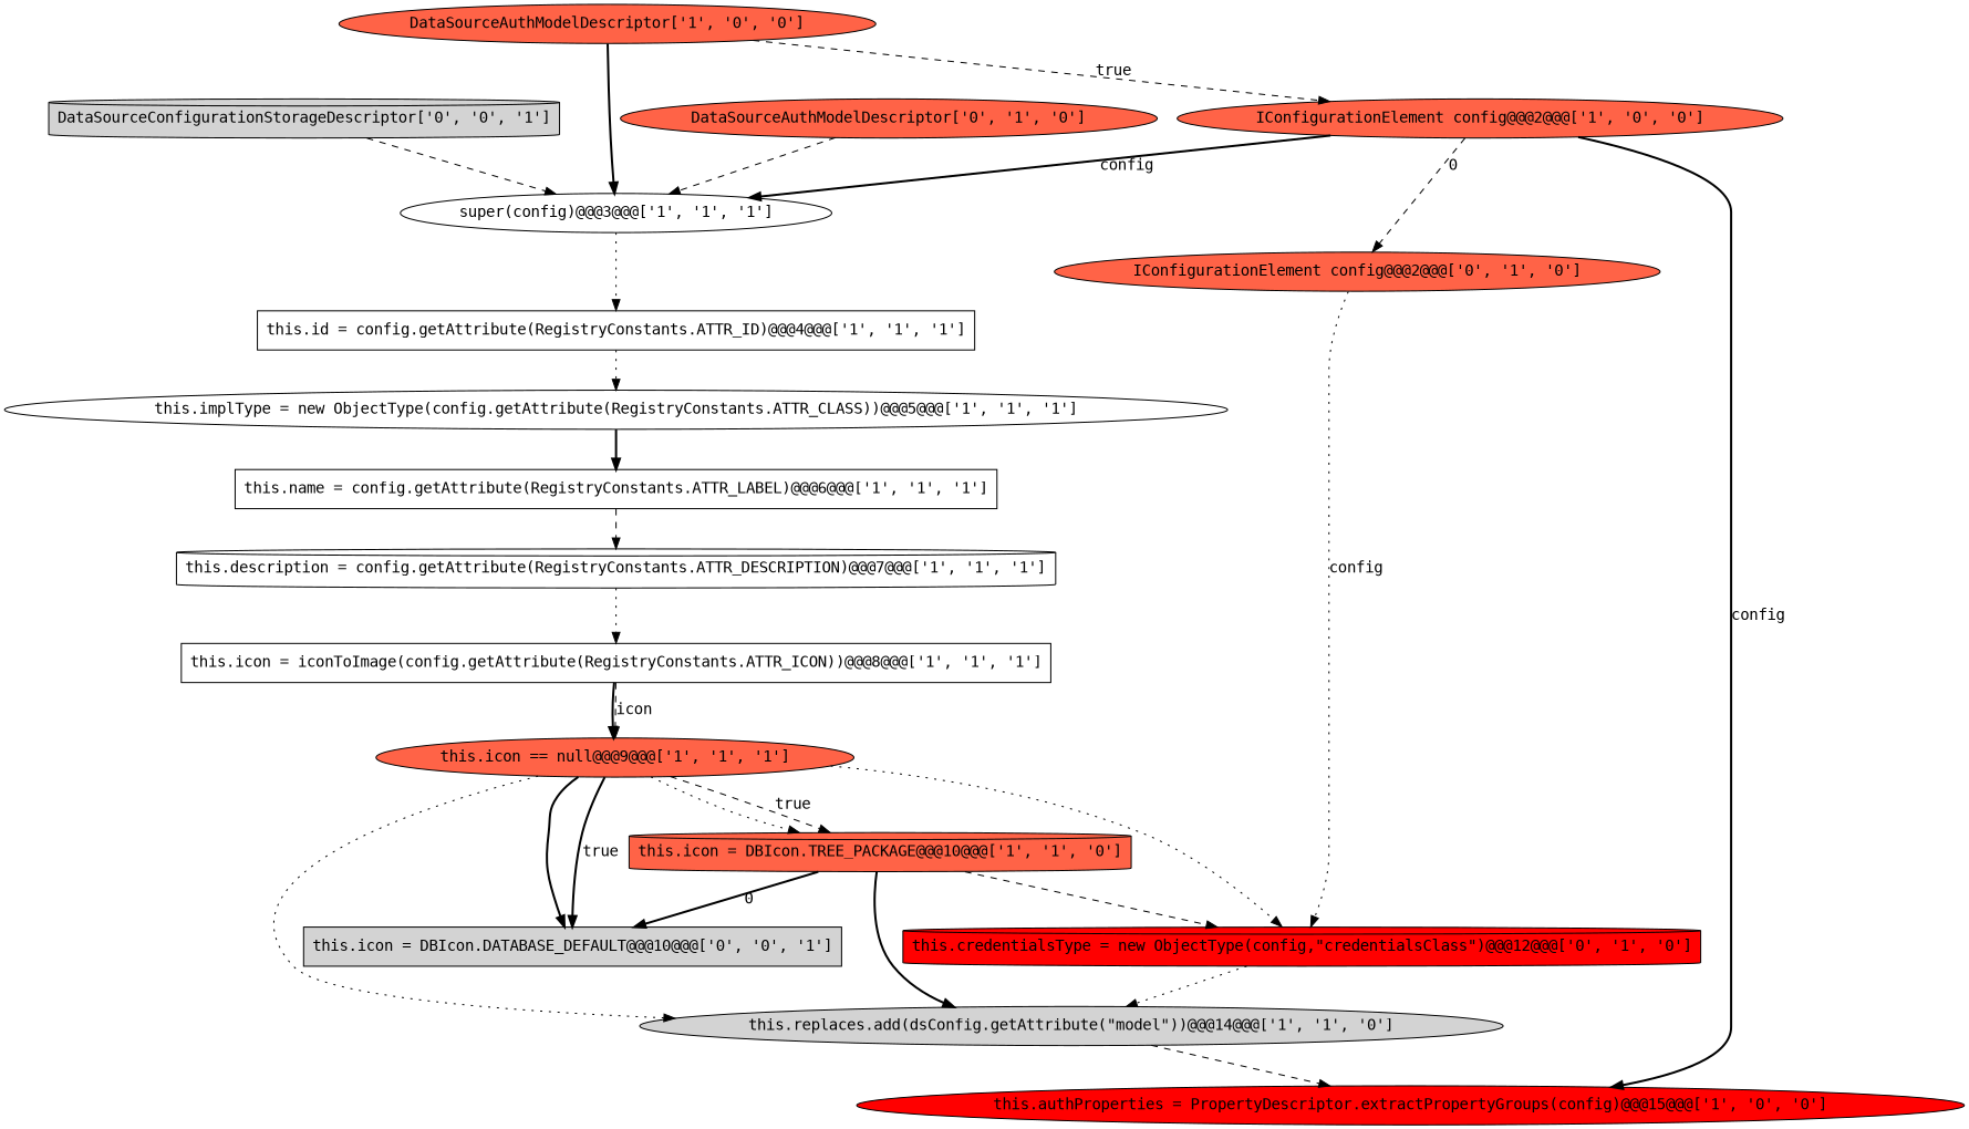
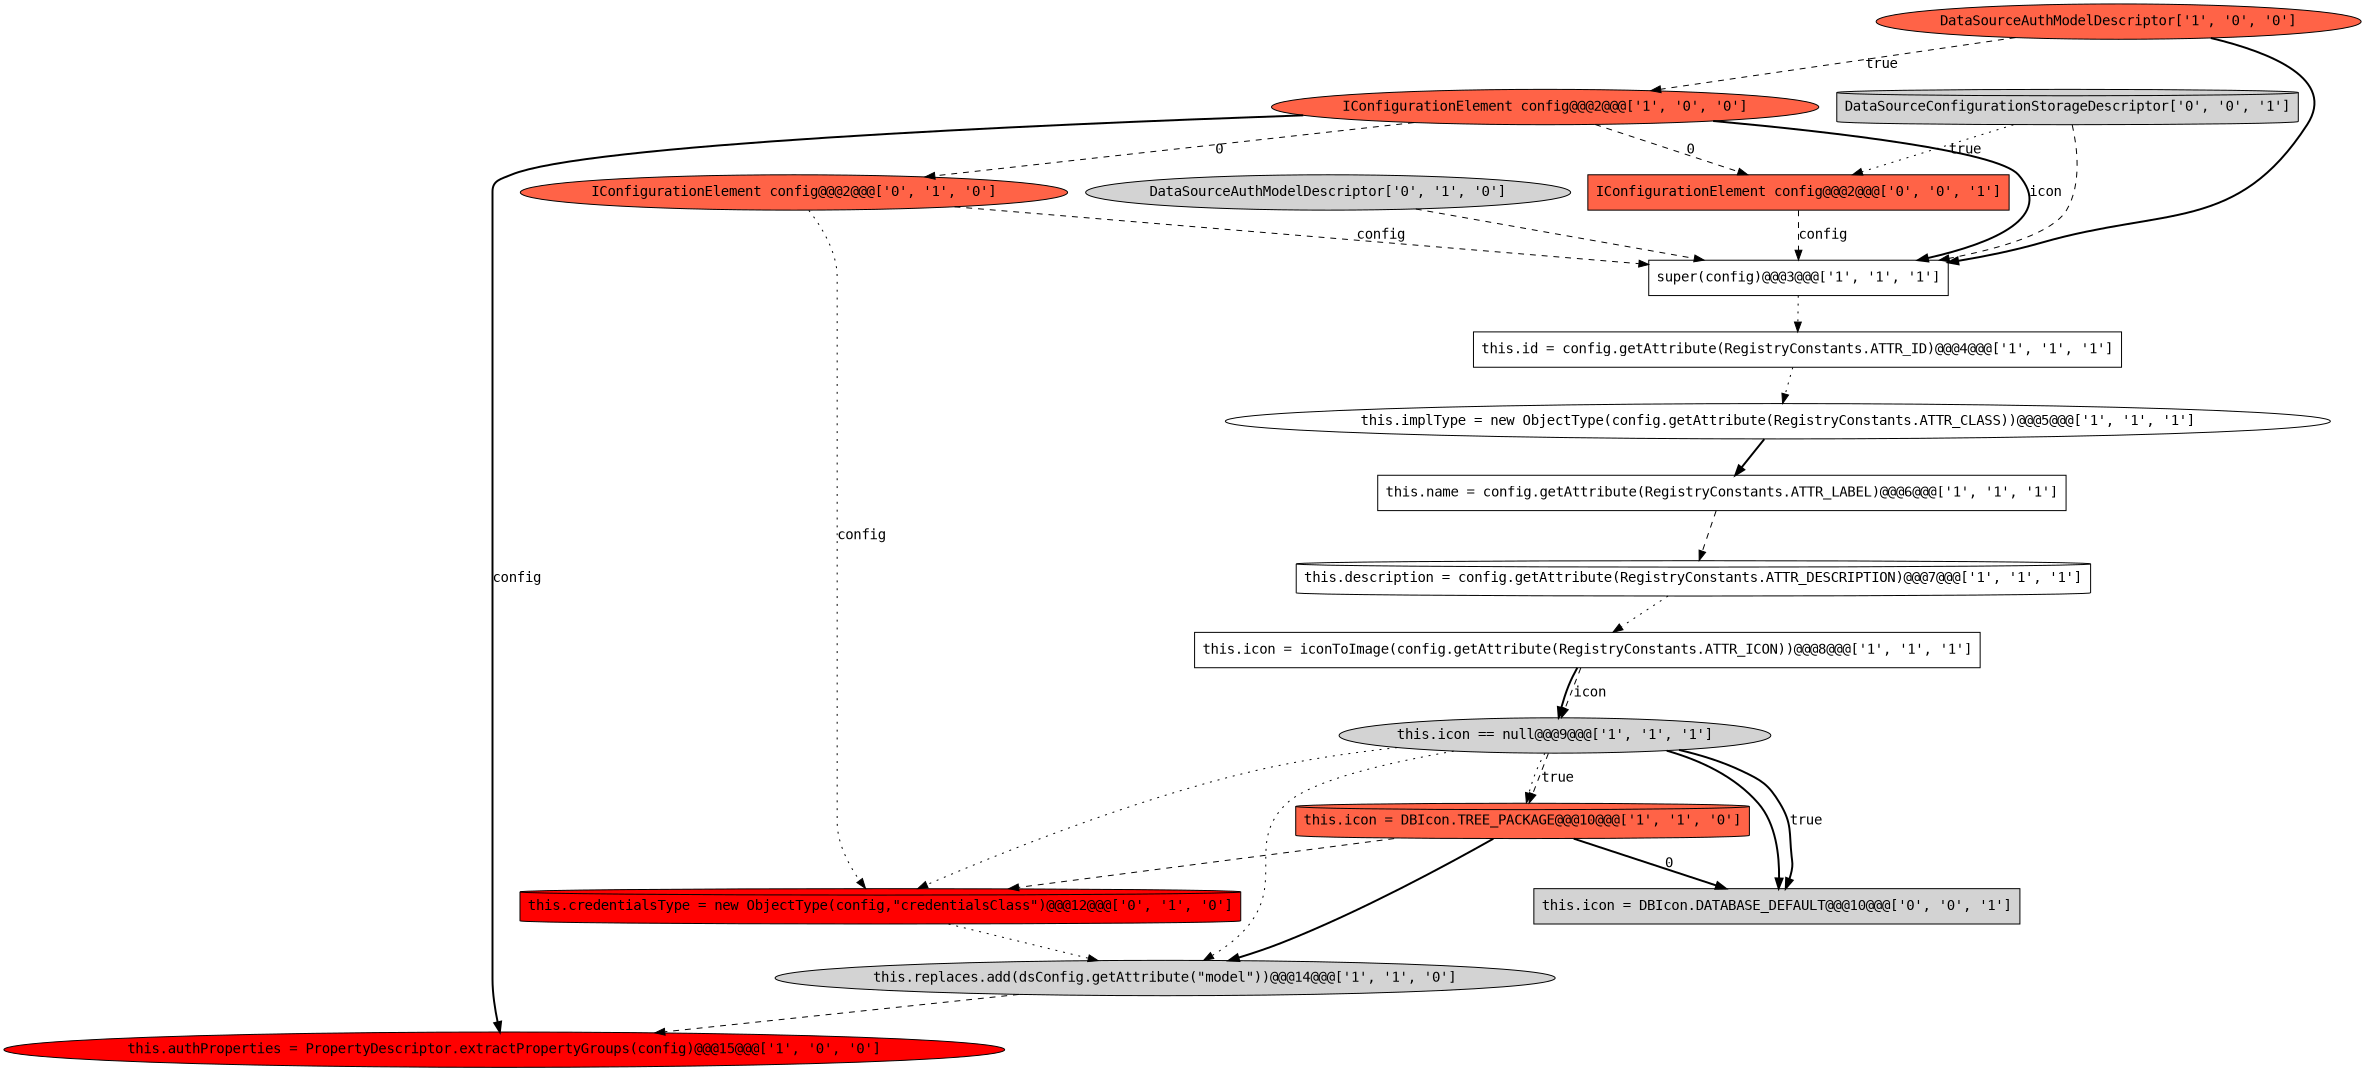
  digraph {
    fontname="DejaVu Sans Mono"
    node [fillcolor=white fontname="DejaVu Sans Mono" shape=ellipse style=filled]
    edge [fontname="DejaVu Sans Mono" style=dashed]
    n1 [label="this.id = config.getAttribute(RegistryConstants.ATTR_ID)@@@4@@@['1', '1', '1']" shape=box]
    n2 [label="this.implType = new ObjectType(config.getAttribute(RegistryConstants.ATTR_CLASS))@@@5@@@['1', '1', '1']"]
    n3 [label="this.name = config.getAttribute(RegistryConstants.ATTR_LABEL)@@@6@@@['1', '1', '1']" shape=box]
-   n5 [label="super(config)@@@3@@@['1', '1', '1']"]
+   n4 [fillcolor=tomato label="IConfigurationElement config@@@2@@@['0', '0', '1']" shape=box]
+   n5 [label="super(config)@@@3@@@['1', '1', '1']" shape=box]
    n6 [fillcolor=red label="this.authProperties = PropertyDescriptor.extractPropertyGroups(config)@@@15@@@['1', '0', '0']"]
    n7 [fillcolor=tomato label="DataSourceAuthModelDescriptor['1', '0', '0']"]
    n8 [fillcolor=tomato label="IConfigurationElement config@@@2@@@['1', '0', '0']"]
    n9 [fillcolor=tomato label="IConfigurationElement config@@@2@@@['0', '1', '0']"]
    n10 [fillcolor=lightgray label="this.icon = DBIcon.DATABASE_DEFAULT@@@10@@@['0', '0', '1']" shape=box]
    n11 [label="this.description = config.getAttribute(RegistryConstants.ATTR_DESCRIPTION)@@@7@@@['1', '1', '1']" shape=cylinder]
    n12 [label="this.icon = iconToImage(config.getAttribute(RegistryConstants.ATTR_ICON))@@@8@@@['1', '1', '1']" shape=box]
-   n13 [fillcolor=tomato label="this.icon == null@@@9@@@['1', '1', '1']"]
+   n13 [fillcolor=lightgray label="this.icon == null@@@9@@@['1', '1', '1']"]
    n14 [fillcolor=tomato label="this.icon = DBIcon.TREE_PACKAGE@@@10@@@['1', '1', '0']" shape=cylinder]
    n15 [fillcolor=red label="this.credentialsType = new ObjectType(config,\"credentialsClass\")@@@12@@@['0', '1', '0']" shape=cylinder]
    n16 [fillcolor=lightgray label="this.replaces.add(dsConfig.getAttribute(\"model\"))@@@14@@@['1', '1', '0']"]
-   n17 [fillcolor=tomato label="DataSourceAuthModelDescriptor['0', '1', '0']"]
+   n17 [fillcolor=lightgray label="DataSourceAuthModelDescriptor['0', '1', '0']"]
    n18 [fillcolor=lightgray label="DataSourceConfigurationStorageDescriptor['0', '0', '1']" shape=cylinder]
    n1 -> n2 [style=dotted]
    n2 -> n3 [style=bold]
    n3 -> n11
+   n4 -> n5 [label=config]
    n5 -> n1 [style=dotted]
    n7 -> n5 [style=bold]
    n7 -> n8 [label=true]
-   n8 -> n5 [label=config style=bold]
+   n8 -> n4 [label=0]
+   n8 -> n5 [label=icon style=bold]
    n8 -> n6 [label=config style=bold]
    n8 -> n9 [label=0]
+   n9 -> n5 [label=config]
    n9 -> n15 [label=config style=dotted]
    n11 -> n12 [style=dotted]
    n12 -> n13 [style=bold]
    n12 -> n13 [label=icon]
    n13 -> n10 [style=bold]
    n13 -> n10 [label=true style=bold]
    n13 -> n14 [style=dotted]
    n13 -> n14 [label=true]
    n13 -> n15 [style=dotted]
    n13 -> n16 [style=dotted]
    n14 -> n10 [label=0 style=bold]
    n14 -> n15
    n14 -> n16 [style=bold]
    n15 -> n16 [style=dotted]
    n16 -> n6
    n17 -> n5
+   n18 -> n4 [label=true style=dotted]
    n18 -> n5
  }
